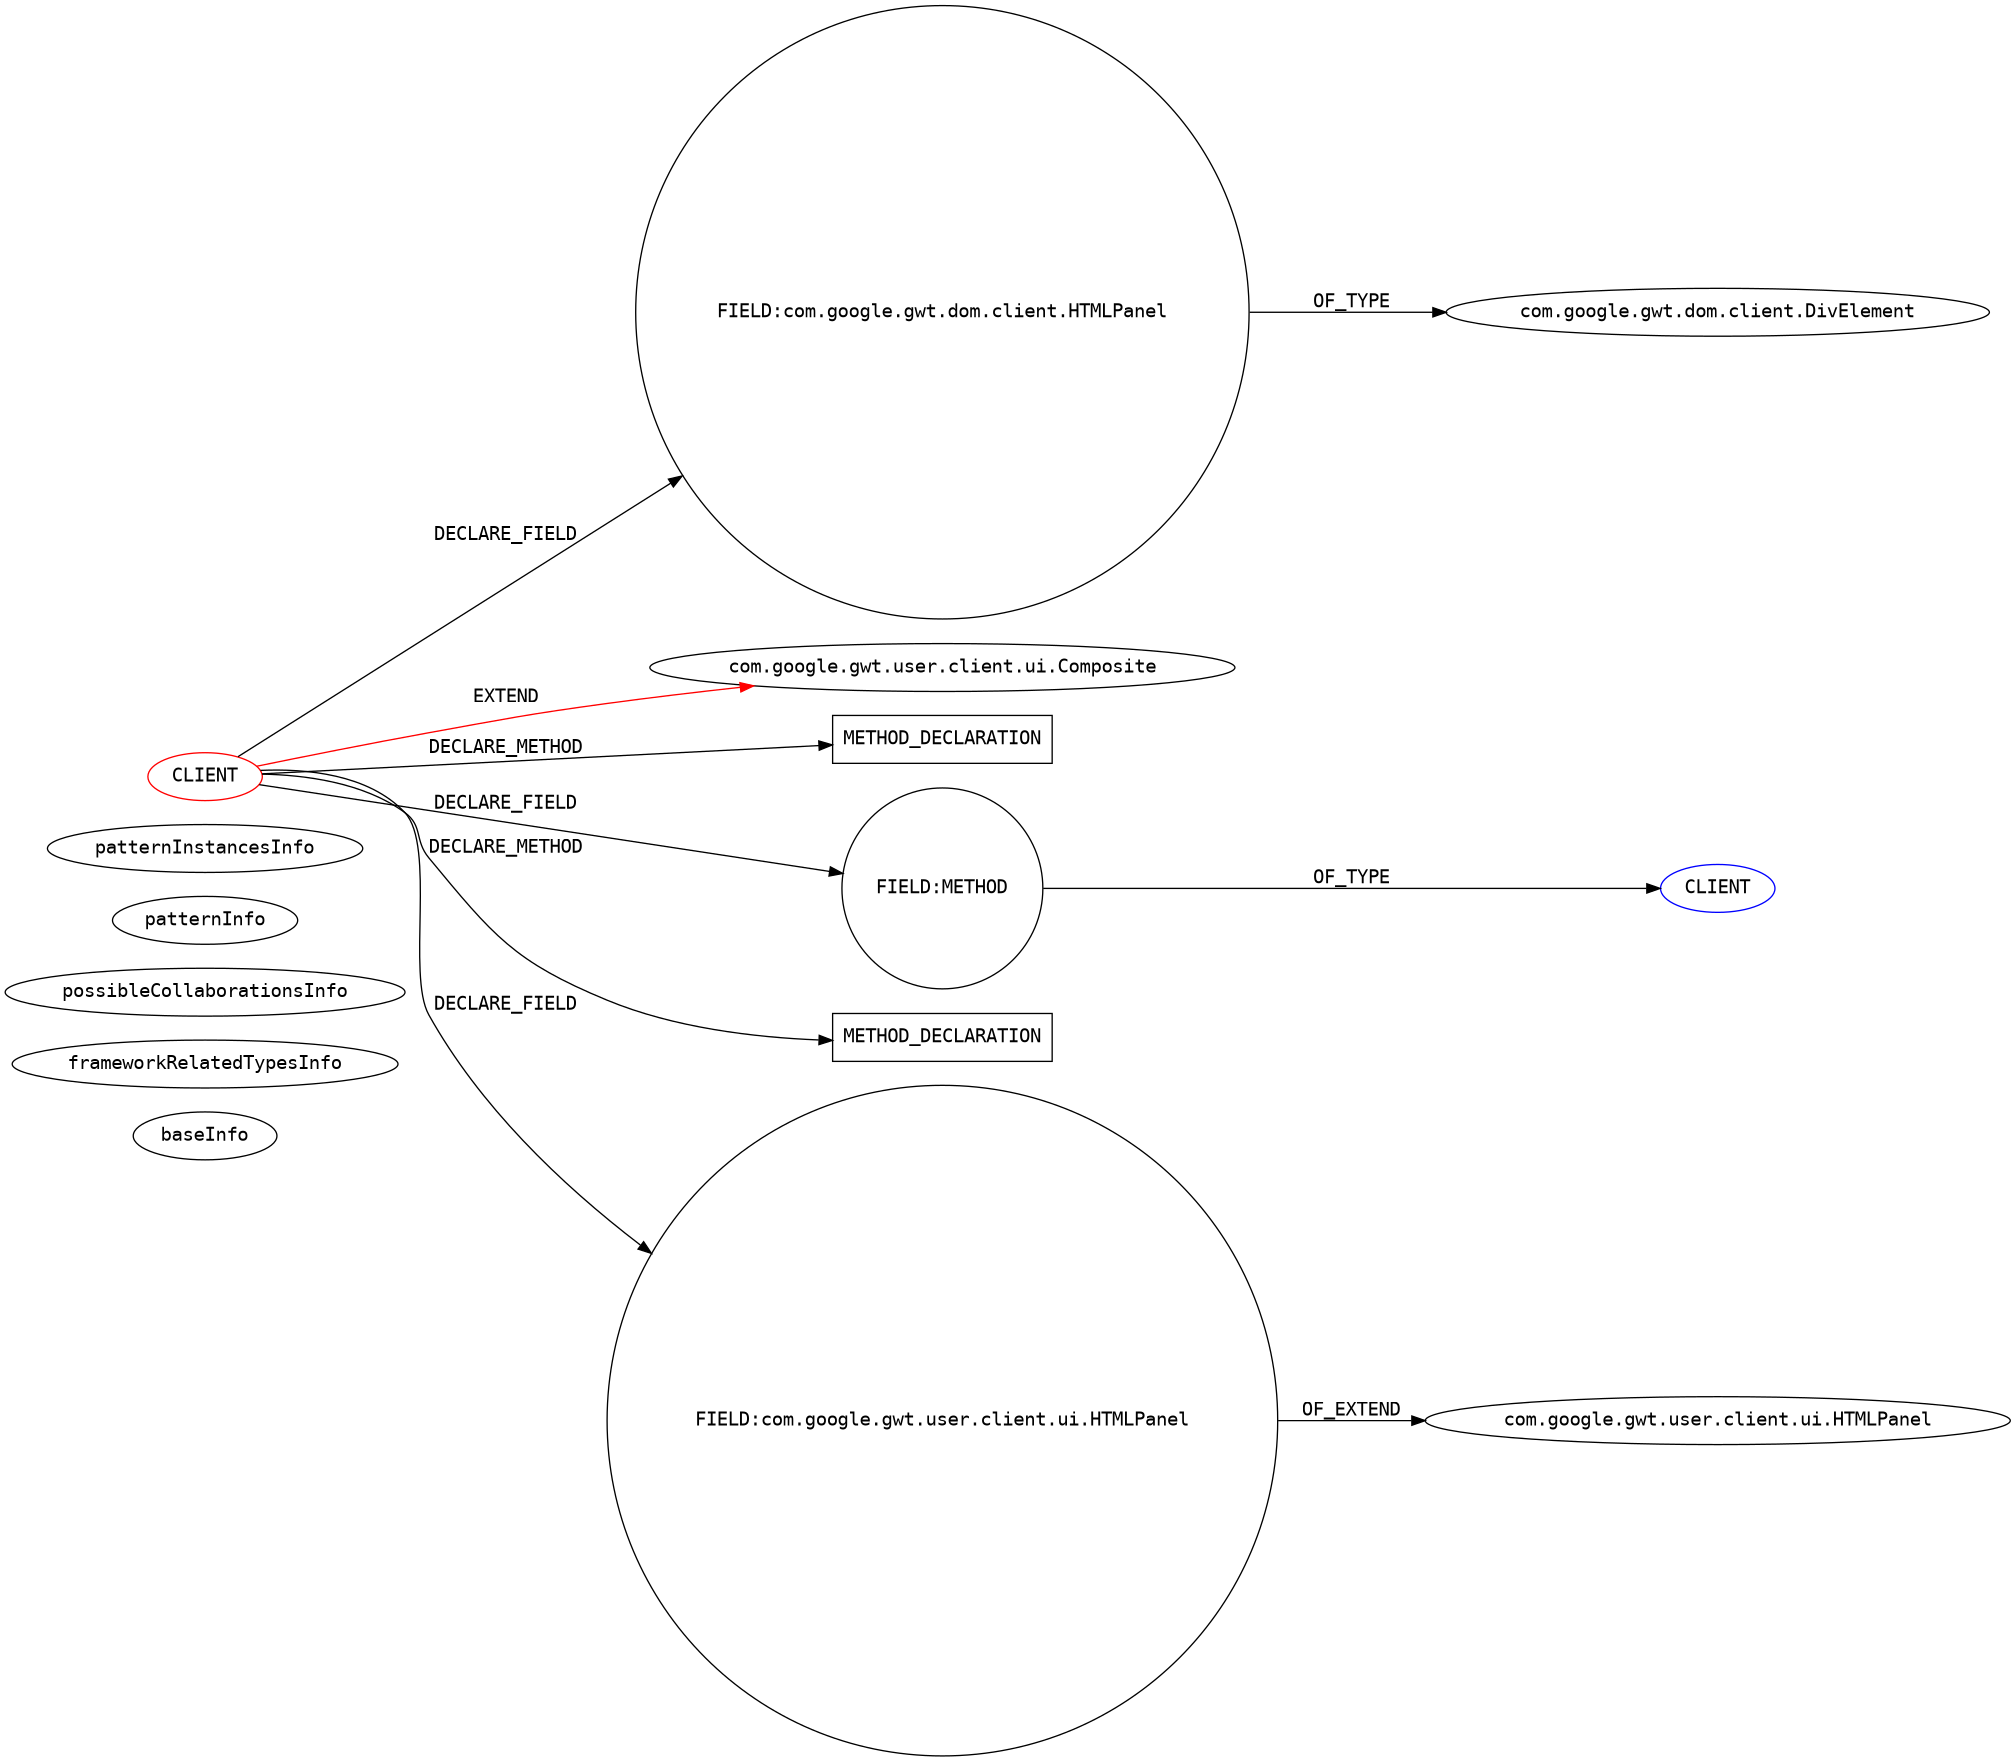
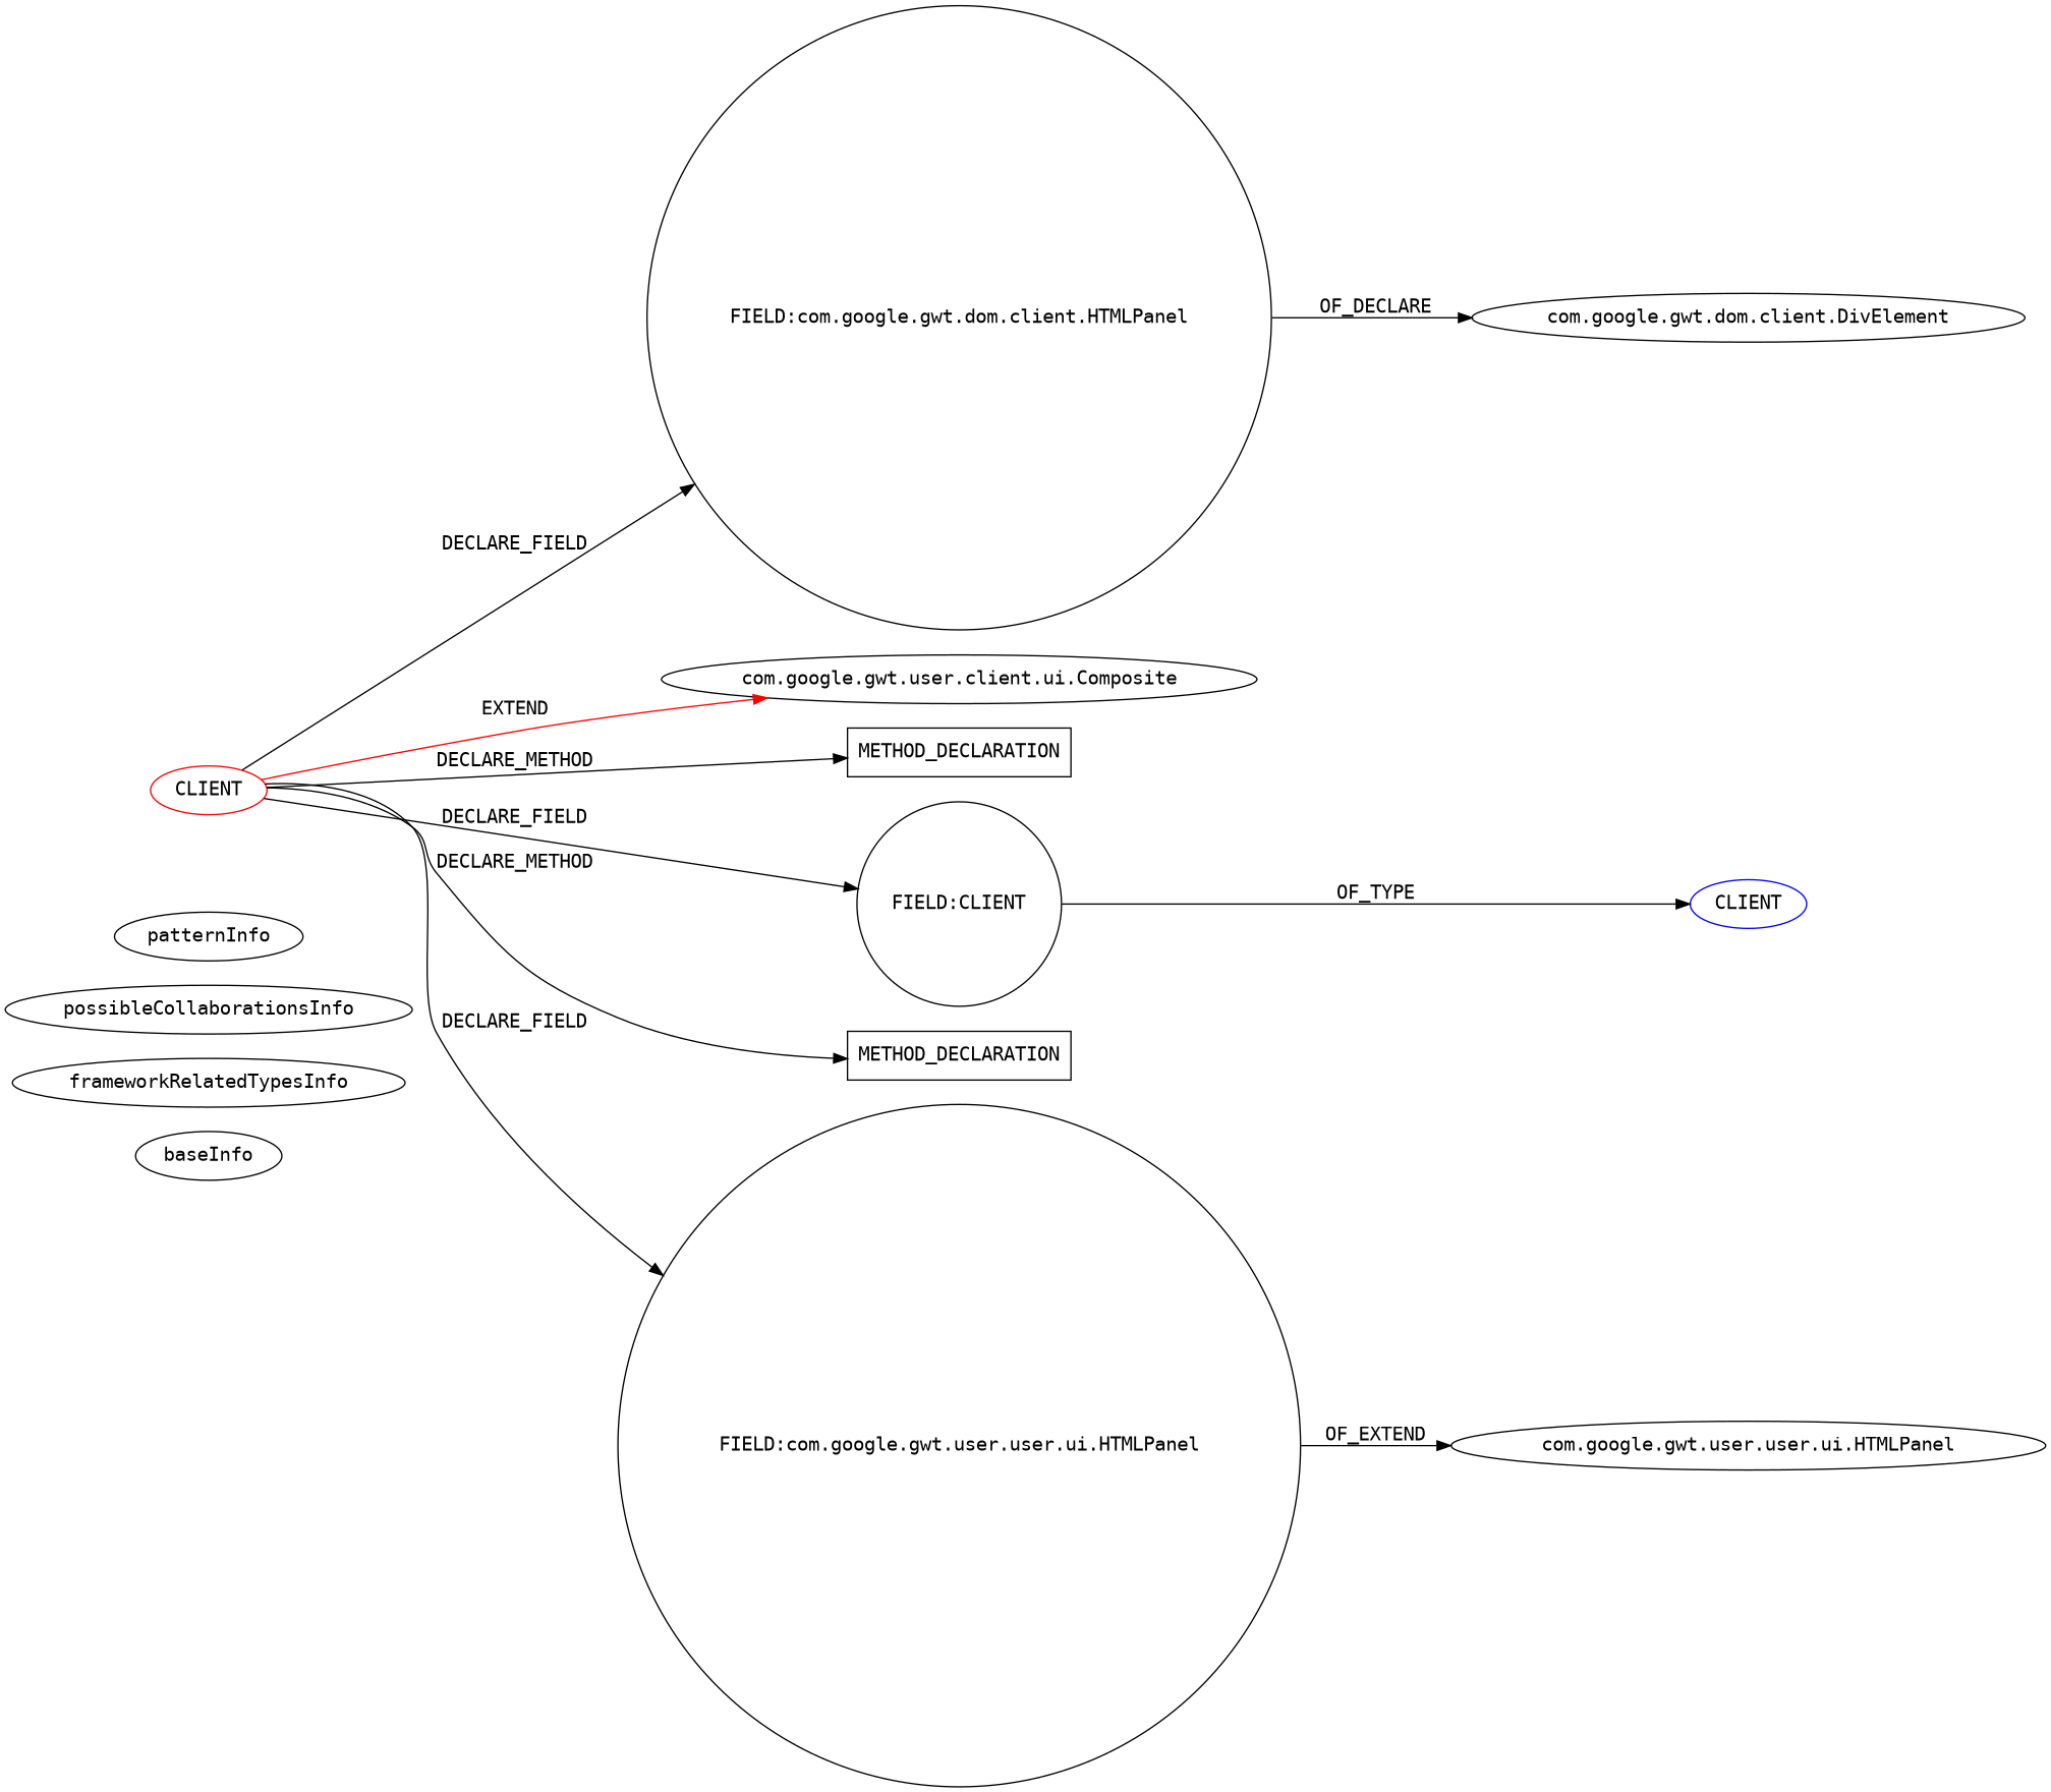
  digraph {
    fontname="DejaVu Sans Mono"
    rankdir=LR
    node [fontname="DejaVu Sans Mono" isFrameworkType=false]
    edge [fontname="DejaVu Sans Mono"]
    baseInfo [category=pattern graphId=1244 isAnonymous=false possibleRelation=false isFrameworkType=""]
    frameworkRelatedTypesInfo [0="com.google.gwt.user.client.ui.Composite" isFrameworkType=""]
    possibleCollaborationsInfo [isFrameworkType=""]
    patternInfo [frequency=2.0 patternRootClient=0 isFrameworkType=""]
-   patternInstancesInfo [0="pandurangpatil-gwt-youtube~/pandurangpatil-gwt-youtube/gwt-youtube-master/gwt-youtube-player/src/main/java/open/pandurang/gwt/youtube/client/YouTubePlayer.java~YouTubePlayer~4258" 1="cbopp-gwt-taglist~/cbopp-gwt-taglist/gwt-taglist-master/src/main/java/com/virilis_software/gwt/taglist/client/comp/tag/TagView.java~TagView~1029" isFrameworkType=""]
    n6 [label="FIELD:com.google.gwt.dom.client.HTMLPanel" shape=circle vertexType=FIELD_DECLARATION]
    n7 [label="com.google.gwt.dom.client.DivElement" vertexType=FRAMEWORK_CLASS_TYPE]
    n8 [color=red label=CLIENT vertexType=ROOT_CLIENT_CLASS_DECLARATION]
    n9 [label="com.google.gwt.user.client.ui.Composite" vertexType=FRAMEWORK_CLASS_TYPE]
    n10 [label=METHOD_DECLARATION shape=box vertexType=CLIENT_METHOD_DECLARATION]
-   n11 [label="FIELD:METHOD" shape=circle vertexType=FIELD_DECLARATION]
+   n11 [label="FIELD:CLIENT" shape=circle vertexType=FIELD_DECLARATION]
    n12 [label=METHOD_DECLARATION shape=box vertexType=CLIENT_METHOD_DECLARATION]
-   n13 [label="FIELD:com.google.gwt.user.client.ui.HTMLPanel" shape=circle vertexType=FIELD_DECLARATION]
+   n13 [label="FIELD:com.google.gwt.user.user.ui.HTMLPanel" shape=circle vertexType=FIELD_DECLARATION]
    n14 [color=blue label=CLIENT vertexType=REFERENCE_CLIENT_CLASS_DECLARATION]
-   n15 [label="com.google.gwt.user.client.ui.HTMLPanel" vertexType=FRAMEWORK_CLASS_TYPE]
-   n6 -> n7 [label=OF_TYPE]
+   n15 [label="com.google.gwt.user.user.ui.HTMLPanel" vertexType=FRAMEWORK_CLASS_TYPE]
+   n6 -> n7 [label=OF_DECLARE]
    n8 -> n6 [label=DECLARE_FIELD]
    n8 -> n9 [color=red label=EXTEND]
    n8 -> n10 [label=DECLARE_METHOD]
    n8 -> n11 [label=DECLARE_FIELD]
    n8 -> n12 [label=DECLARE_METHOD]
    n8 -> n13 [label=DECLARE_FIELD]
    n11 -> n14 [label=OF_TYPE]
    n13 -> n15 [label=OF_EXTEND]
  }
